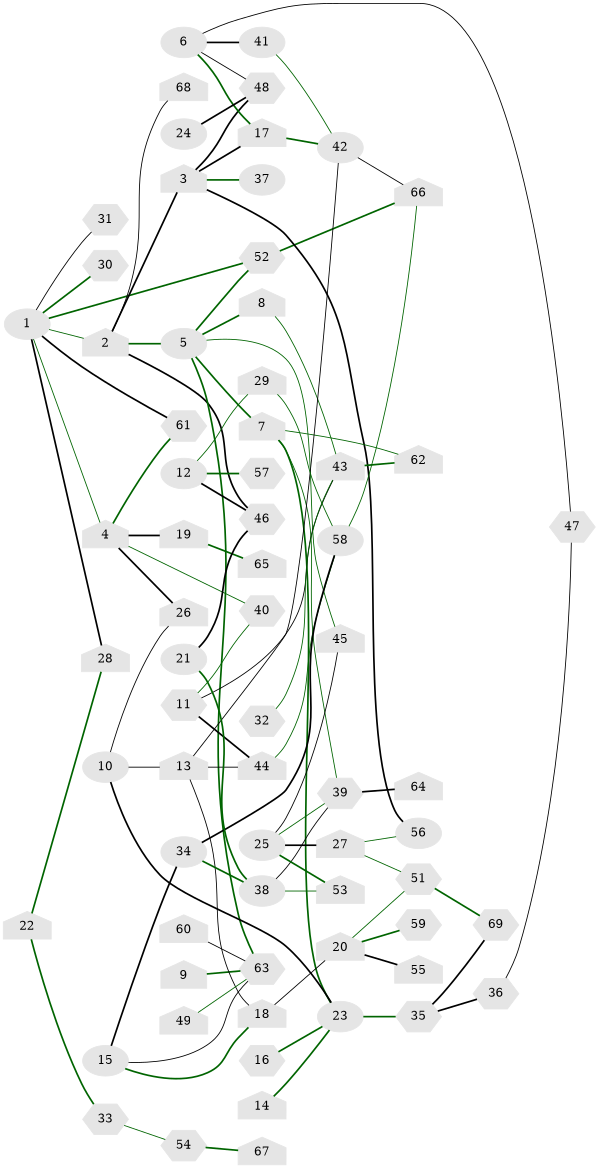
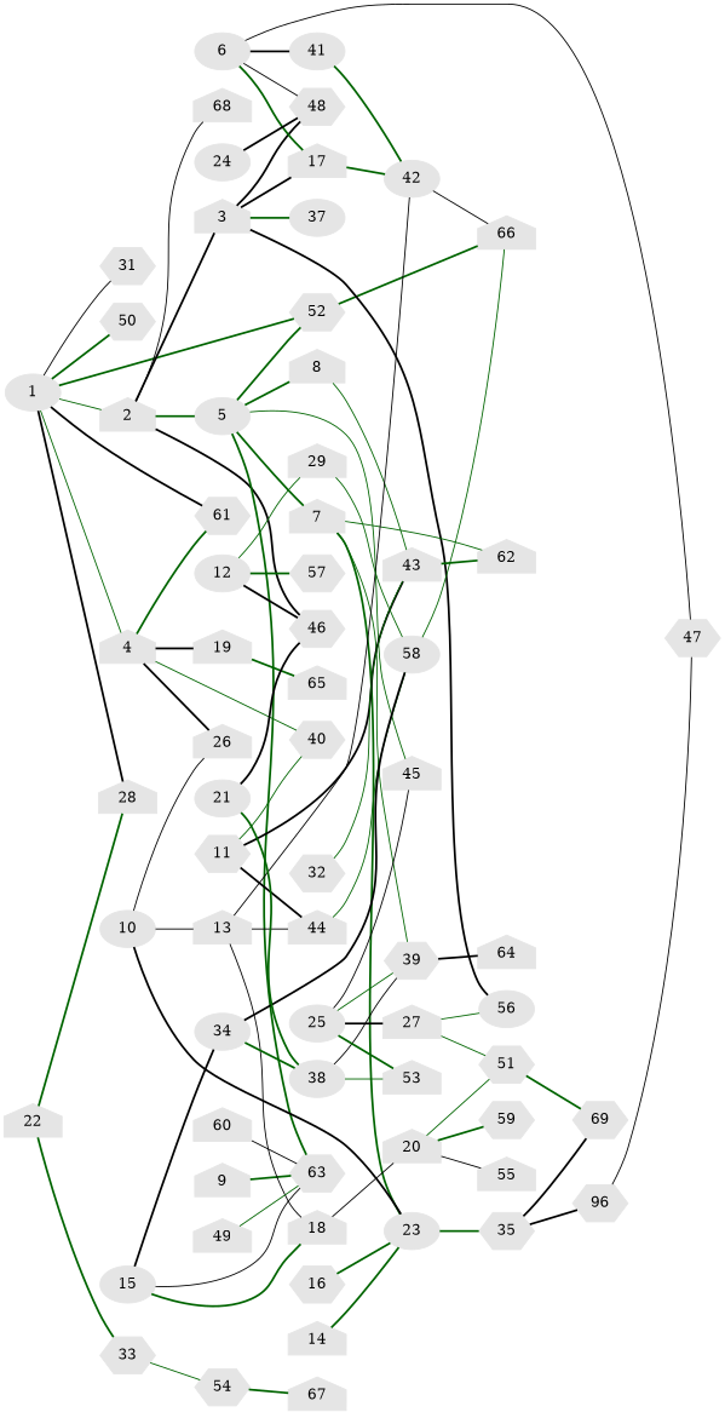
  graph {
    rankdir=LR
    node [color=gray90 shape=house style=filled]
    edge [color=darkgreen style=bold weight=1.0]
    1 [shape=ellipse]
    2
    4
    28
    31 [shape=hexagon]
-   50 [shape=hexagon label=30]
+   50 [shape=hexagon]
    52 [shape=hexagon]
    61 [shape=hexagon]
    3
    5 [shape=ellipse]
    46 [shape=hexagon]
    68
    19
    26
    40 [shape=hexagon]
    66
    17
    37 [shape=ellipse]
    48 [shape=hexagon]
    56 [shape=ellipse]
    7
    8
    45
    63 [shape=hexagon]
    42 [shape=ellipse]
    65
    23 [shape=ellipse]
    39 [shape=hexagon]
    62
    43
    6 [shape=ellipse]
    41 [shape=ellipse]
    47 [shape=hexagon]
    35 [shape=hexagon]
    64
    9
    10 [shape=ellipse]
    13
    44
    18
    11 [shape=hexagon]
    58 [shape=ellipse]
    12 [shape=ellipse]
    29
    57 [shape=hexagon]
    20
    14
    15 [shape=ellipse]
    34 [shape=ellipse]
    38 [shape=ellipse]
    16 [shape=hexagon]
    51 [shape=hexagon]
    55
    59 [shape=hexagon]
    69 [shape=hexagon]
    21 [shape=ellipse]
    53
    22
    33 [shape=hexagon]
    54 [shape=hexagon]
-   36 [shape=hexagon]
+   36 [shape=hexagon label=96]
    24 [shape=ellipse]
    25 [shape=ellipse]
    27
    32 [shape=hexagon]
    67
    49
    60
    1 -- 2 [style=solid]
    1 -- 4 [style=solid]
    1 -- 28 [color=black]
    1 -- 31 [color=black style=solid]
    1 -- 50 [weight=2.0]
    1 -- 52
    1 -- 61 [color=black]
    2 -- 3 [color=black]
    2 -- 5
    2 -- 46 [color=black]
    2 -- 68 [color=black style=solid]
    4 -- 61
    4 -- 19 [color=black]
    4 -- 26 [color=black]
    4 -- 40 [style=solid]
    52 -- 66
    3 -- 17 [color=black]
    3 -- 37
    3 -- 48 [color=black]
    3 -- 56 [color=black]
    5 -- 52
    5 -- 7
    5 -- 8
    5 -- 45 [style=solid]
    5 -- 63
    19 -- 65
    17 -- 42
    7 -- 23
    7 -- 39 [style=solid]
    7 -- 62 [style=solid]
    8 -- 43 [style=solid]
    42 -- 66 [color=black style=solid]
    23 -- 35
    39 -- 64 [color=black]
    43 -- 62
    6 -- 17
    6 -- 48 [color=black style=solid]
    6 -- 41 [color=black]
    6 -- 47 [color=black style=solid]
-   41 -- 42 [style=solid]
+   41 -- 42
    35 -- 69 [color=black]
    35 -- 36 [color=black]
    9 -- 63
    10 -- 26 [color=black style=solid]
    10 -- 23 [color=black]
    10 -- 13 [color=black style=solid]
    13 -- 42 [color=black style=solid]
    13 -- 44 [color=black style=solid]
    13 -- 18 [color=black style=solid]
    44 -- 58 [style=solid]
    18 -- 20 [color=black style=solid]
    11 -- 40 [style=solid]
-   11 -- 43 [color=black style=solid]
+   11 -- 43 [color=black]
    11 -- 44 [color=black]
    58 -- 66 [style=solid]
    12 -- 46 [color=black]
    12 -- 29 [style=solid]
    12 -- 57
    29 -- 58 [style=solid]
    20 -- 51 [style=solid]
-   20 -- 55 [color=black]
+   20 -- 55 [color=black style=solid]
    20 -- 59
    14 -- 23
    15 -- 63 [color=black style=solid]
    15 -- 18
    15 -- 34 [color=black]
    34 -- 58 [color=black]
    34 -- 38
    38 -- 39 [color=black style=solid]
    38 -- 53 [style=solid]
    16 -- 23
    51 -- 69
    21 -- 46 [color=black]
    21 -- 38
    22 -- 28
    22 -- 33
    33 -- 54 [style=solid]
    54 -- 67
    36 -- 47 [color=black style=solid]
    24 -- 48 [color=black]
    25 -- 45 [color=black style=solid]
    25 -- 39 [style=solid]
    25 -- 53
    25 -- 27 [color=black]
    27 -- 56 [style=solid]
    27 -- 51 [style=solid]
    32 -- 43 [style=solid]
    49 -- 63 [style=solid]
    60 -- 63 [color=black style=solid]
  }
